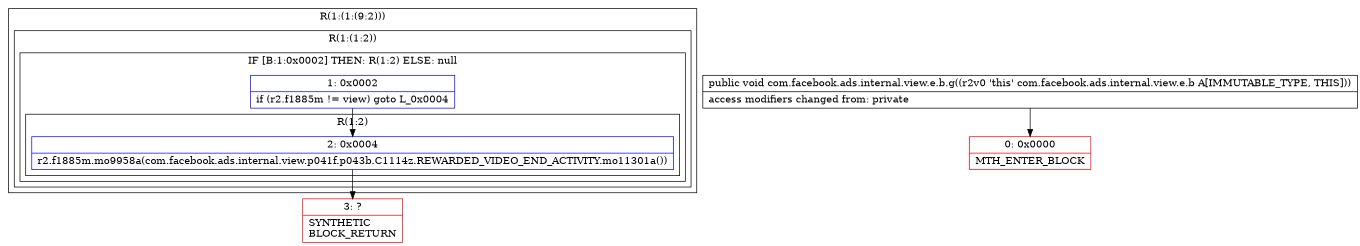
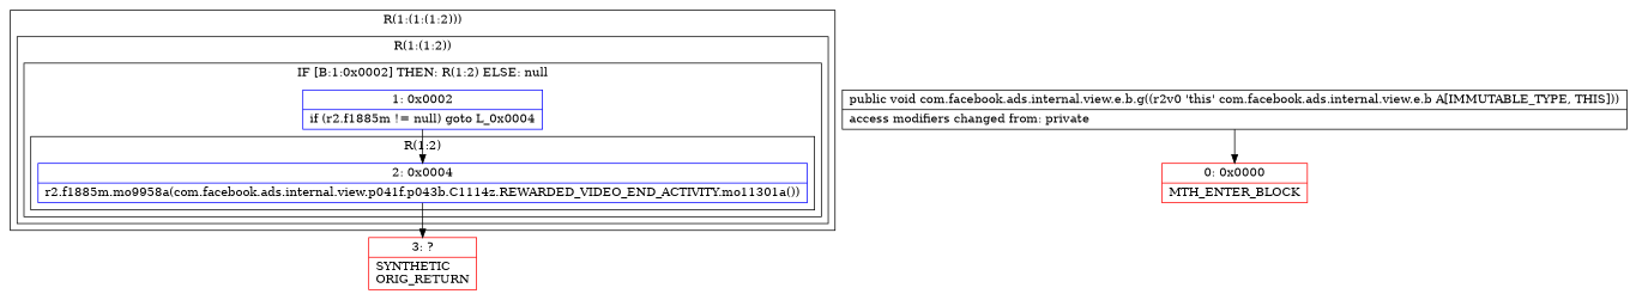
  digraph {
    node [color=blue shape=record]
    n1 [label="{2\:\ 0x0004|r2.f1885m.mo9958a(com.facebook.ads.internal.view.p041f.p043b.C1114z.REWARDED_VIDEO_END_ACTIVITY.mo11301a())\l}"]
-   n2 [label="{1\:\ 0x0002|if (r2.f1885m != view) goto L_0x0004\l}"]
-   n3 [color=red label="{3\:\ ?|SYNTHETIC\lBLOCK_RETURN\l}"]
+   n2 [label="{1\:\ 0x0002|if (r2.f1885m != null) goto L_0x0004\l}"]
+   n3 [color=red label="{3\:\ ?|SYNTHETIC\lORIG_RETURN\l}"]
    n4 [color=red label="{0\:\ 0x0000|MTH_ENTER_BLOCK\l}"]
    n5 [label="{public void com.facebook.ads.internal.view.e.b.g((r2v0 'this' com.facebook.ads.internal.view.e.b A[IMMUTABLE_TYPE, THIS]))  | access modifiers changed from: private\l}" color=""]
    subgraph cluster_1 {
-     label="R(1:(1:(9:2)))"
+     label="R(1:(1:(1:2)))"
      subgraph cluster_2 {
        label="R(1:(1:2))"
        subgraph cluster_3 {
          label="IF [B:1:0x0002] THEN: R(1:2) ELSE: null"
          n2
          subgraph cluster_4 {
            label="R(1:2)"
            n1
          }
        }
      }
    }
    n1 -> n3
    n2 -> n1
    n5 -> n4
  }
